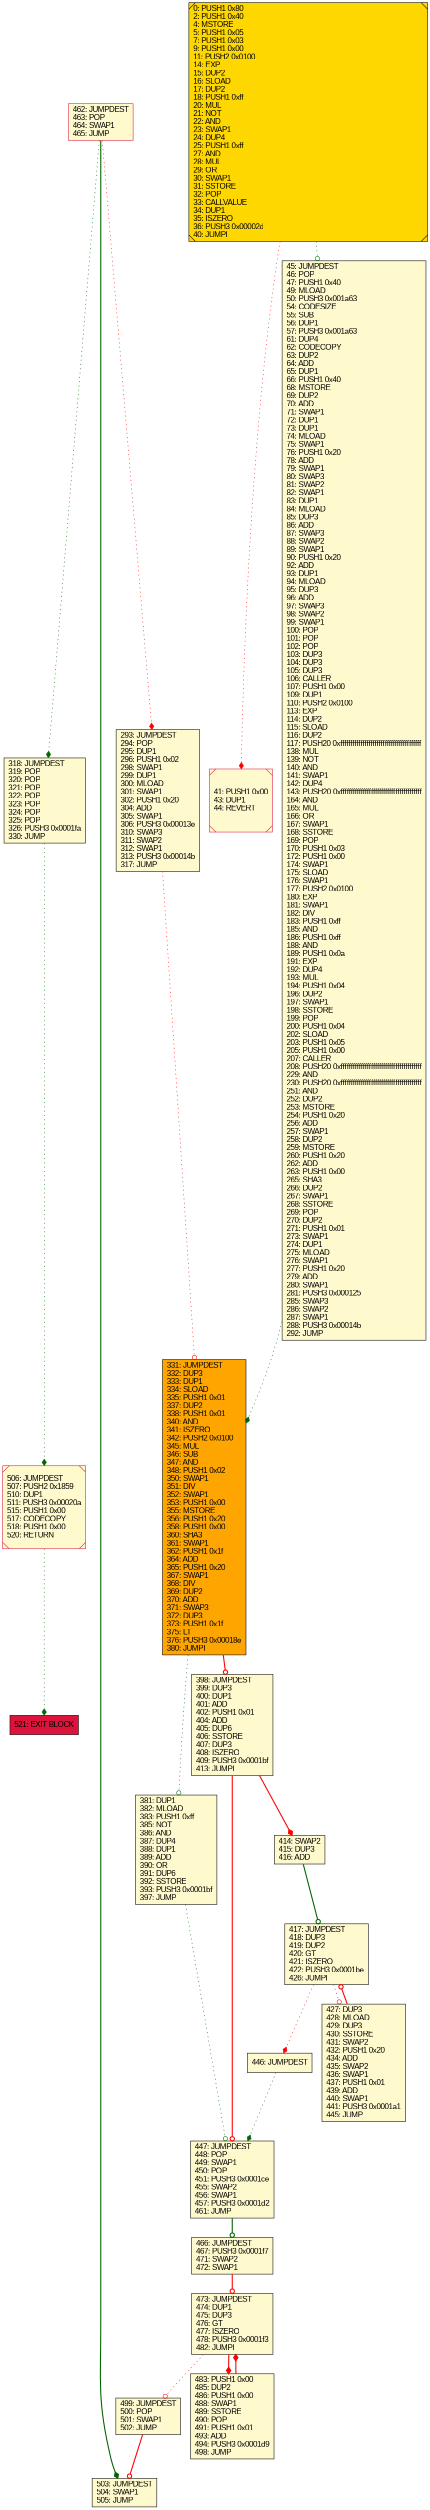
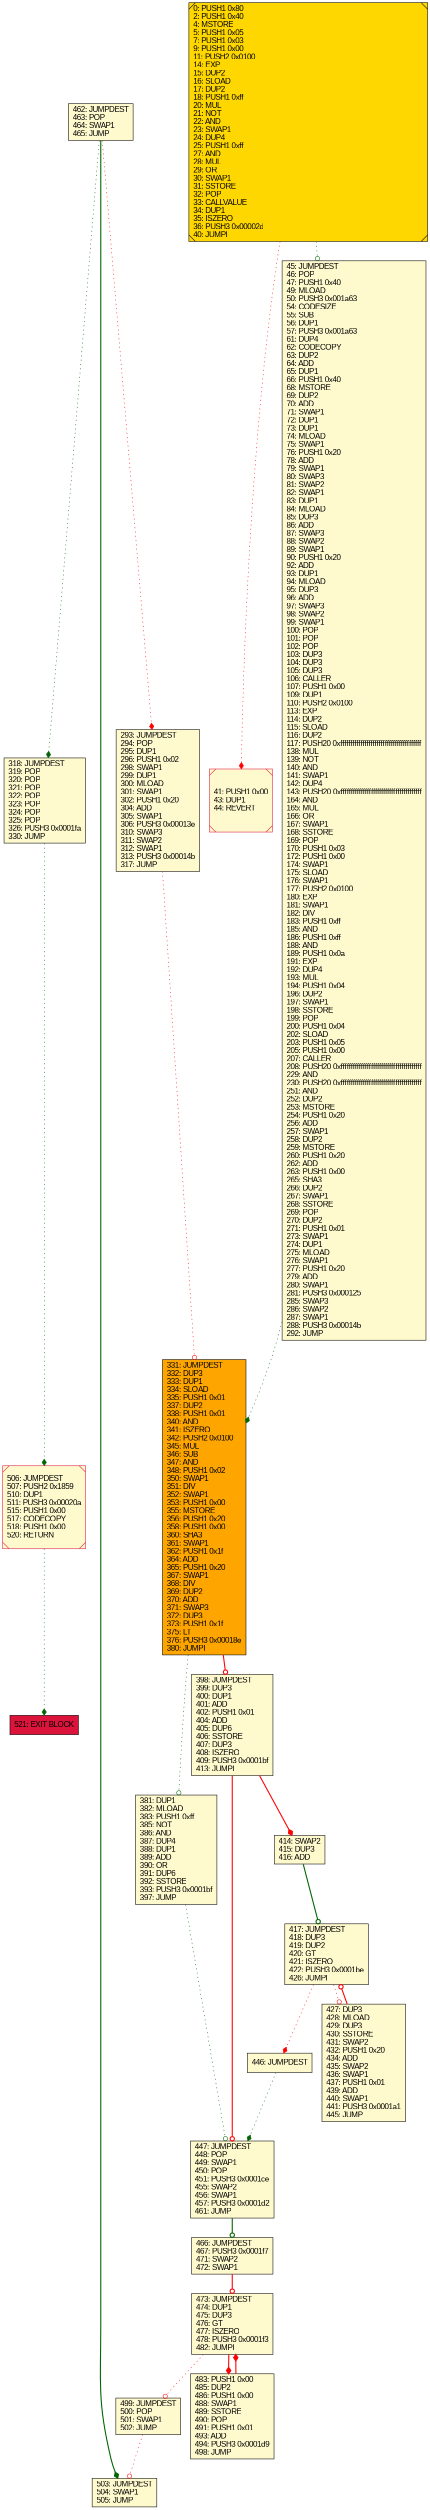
  digraph {
    rankdir=UD
    node [color=black fillcolor=lemonchiffon fontcolor=black fontname=arial shape=box style=filled]
    edge [arrowhead=odot color=red style=dotted]
    n1 [label="318: JUMPDEST\l319: POP\l320: POP\l321: POP\l322: POP\l323: POP\l324: POP\l325: POP\l326: PUSH3 0x0001fa\l330: JUMP\l"]
    n2 [color=crimson label="506: JUMPDEST\l507: PUSH2 0x1859\l510: DUP1\l511: PUSH3 0x00020a\l515: PUSH1 0x00\l517: CODECOPY\l518: PUSH1 0x00\l520: RETURN\l" shape=Msquare]
    n3 [fillcolor=crimson label="521: EXIT BLOCK\l"]
    n4 [label="503: JUMPDEST\l504: SWAP1\l505: JUMP\l"]
-   n5 [color=crimson label="462: JUMPDEST\l463: POP\l464: SWAP1\l465: JUMP\l"]
+   n5 [label="462: JUMPDEST\l463: POP\l464: SWAP1\l465: JUMP\l"]
    n6 [label="293: JUMPDEST\l294: POP\l295: DUP1\l296: PUSH1 0x02\l298: SWAP1\l299: DUP1\l300: MLOAD\l301: SWAP1\l302: PUSH1 0x20\l304: ADD\l305: SWAP1\l306: PUSH3 0x00013e\l310: SWAP3\l311: SWAP2\l312: SWAP1\l313: PUSH3 0x00014b\l317: JUMP\l"]
    n7 [label="499: JUMPDEST\l500: POP\l501: SWAP1\l502: JUMP\l"]
    n8 [label="417: JUMPDEST\l418: DUP3\l419: DUP2\l420: GT\l421: ISZERO\l422: PUSH3 0x0001be\l426: JUMPI\l"]
    n9 [label="446: JUMPDEST\l"]
    n10 [label="427: DUP3\l428: MLOAD\l429: DUP3\l430: SSTORE\l431: SWAP2\l432: PUSH1 0x20\l434: ADD\l435: SWAP2\l436: SWAP1\l437: PUSH1 0x01\l439: ADD\l440: SWAP1\l441: PUSH3 0x0001a1\l445: JUMP\l"]
    n11 [label="447: JUMPDEST\l448: POP\l449: SWAP1\l450: POP\l451: PUSH3 0x0001ce\l455: SWAP2\l456: SWAP1\l457: PUSH3 0x0001d2\l461: JUMP\l"]
    n12 [fillcolor=orange label="331: JUMPDEST\l332: DUP3\l333: DUP1\l334: SLOAD\l335: PUSH1 0x01\l337: DUP2\l338: PUSH1 0x01\l340: AND\l341: ISZERO\l342: PUSH2 0x0100\l345: MUL\l346: SUB\l347: AND\l348: PUSH1 0x02\l350: SWAP1\l351: DIV\l352: SWAP1\l353: PUSH1 0x00\l355: MSTORE\l356: PUSH1 0x20\l358: PUSH1 0x00\l360: SHA3\l361: SWAP1\l362: PUSH1 0x1f\l364: ADD\l365: PUSH1 0x20\l367: SWAP1\l368: DIV\l369: DUP2\l370: ADD\l371: SWAP3\l372: DUP3\l373: PUSH1 0x1f\l375: LT\l376: PUSH3 0x00018e\l380: JUMPI\l"]
    n13 [label="381: DUP1\l382: MLOAD\l383: PUSH1 0xff\l385: NOT\l386: AND\l387: DUP4\l388: DUP1\l389: ADD\l390: OR\l391: DUP6\l392: SSTORE\l393: PUSH3 0x0001bf\l397: JUMP\l"]
    n14 [label="398: JUMPDEST\l399: DUP3\l400: DUP1\l401: ADD\l402: PUSH1 0x01\l404: ADD\l405: DUP6\l406: SSTORE\l407: DUP3\l408: ISZERO\l409: PUSH3 0x0001bf\l413: JUMPI\l"]
    n15 [label="414: SWAP2\l415: DUP3\l416: ADD\l"]
    n16 [color=crimson label="41: PUSH1 0x00\l43: DUP1\l44: REVERT\l" shape=Msquare]
    n17 [label="466: JUMPDEST\l467: PUSH3 0x0001f7\l471: SWAP2\l472: SWAP1\l"]
    n18 [label="473: JUMPDEST\l474: DUP1\l475: DUP3\l476: GT\l477: ISZERO\l478: PUSH3 0x0001f3\l482: JUMPI\l"]
    n19 [label="483: PUSH1 0x00\l485: DUP2\l486: PUSH1 0x00\l488: SWAP1\l489: SSTORE\l490: POP\l491: PUSH1 0x01\l493: ADD\l494: PUSH3 0x0001d9\l498: JUMP\l"]
    n20 [fillcolor=gold label="0: PUSH1 0x80\l2: PUSH1 0x40\l4: MSTORE\l5: PUSH1 0x05\l7: PUSH1 0x03\l9: PUSH1 0x00\l11: PUSH2 0x0100\l14: EXP\l15: DUP2\l16: SLOAD\l17: DUP2\l18: PUSH1 0xff\l20: MUL\l21: NOT\l22: AND\l23: SWAP1\l24: DUP4\l25: PUSH1 0xff\l27: AND\l28: MUL\l29: OR\l30: SWAP1\l31: SSTORE\l32: POP\l33: CALLVALUE\l34: DUP1\l35: ISZERO\l36: PUSH3 0x00002d\l40: JUMPI\l" shape=Msquare]
    n21 [label="45: JUMPDEST\l46: POP\l47: PUSH1 0x40\l49: MLOAD\l50: PUSH3 0x001a63\l54: CODESIZE\l55: SUB\l56: DUP1\l57: PUSH3 0x001a63\l61: DUP4\l62: CODECOPY\l63: DUP2\l64: ADD\l65: DUP1\l66: PUSH1 0x40\l68: MSTORE\l69: DUP2\l70: ADD\l71: SWAP1\l72: DUP1\l73: DUP1\l74: MLOAD\l75: SWAP1\l76: PUSH1 0x20\l78: ADD\l79: SWAP1\l80: SWAP3\l81: SWAP2\l82: SWAP1\l83: DUP1\l84: MLOAD\l85: DUP3\l86: ADD\l87: SWAP3\l88: SWAP2\l89: SWAP1\l90: PUSH1 0x20\l92: ADD\l93: DUP1\l94: MLOAD\l95: DUP3\l96: ADD\l97: SWAP3\l98: SWAP2\l99: SWAP1\l100: POP\l101: POP\l102: POP\l103: DUP3\l104: DUP3\l105: DUP3\l106: CALLER\l107: PUSH1 0x00\l109: DUP1\l110: PUSH2 0x0100\l113: EXP\l114: DUP2\l115: SLOAD\l116: DUP2\l117: PUSH20 0xffffffffffffffffffffffffffffffffffffffff\l138: MUL\l139: NOT\l140: AND\l141: SWAP1\l142: DUP4\l143: PUSH20 0xffffffffffffffffffffffffffffffffffffffff\l164: AND\l165: MUL\l166: OR\l167: SWAP1\l168: SSTORE\l169: POP\l170: PUSH1 0x03\l172: PUSH1 0x00\l174: SWAP1\l175: SLOAD\l176: SWAP1\l177: PUSH2 0x0100\l180: EXP\l181: SWAP1\l182: DIV\l183: PUSH1 0xff\l185: AND\l186: PUSH1 0xff\l188: AND\l189: PUSH1 0x0a\l191: EXP\l192: DUP4\l193: MUL\l194: PUSH1 0x04\l196: DUP2\l197: SWAP1\l198: SSTORE\l199: POP\l200: PUSH1 0x04\l202: SLOAD\l203: PUSH1 0x05\l205: PUSH1 0x00\l207: CALLER\l208: PUSH20 0xffffffffffffffffffffffffffffffffffffffff\l229: AND\l230: PUSH20 0xffffffffffffffffffffffffffffffffffffffff\l251: AND\l252: DUP2\l253: MSTORE\l254: PUSH1 0x20\l256: ADD\l257: SWAP1\l258: DUP2\l259: MSTORE\l260: PUSH1 0x20\l262: ADD\l263: PUSH1 0x00\l265: SHA3\l266: DUP2\l267: SWAP1\l268: SSTORE\l269: POP\l270: DUP2\l271: PUSH1 0x01\l273: SWAP1\l274: DUP1\l275: MLOAD\l276: SWAP1\l277: PUSH1 0x20\l279: ADD\l280: SWAP1\l281: PUSH3 0x000125\l285: SWAP3\l286: SWAP2\l287: SWAP1\l288: PUSH3 0x00014b\l292: JUMP\l"]
    n1 -> n2 [arrowhead=diamond color=darkgreen]
    n2 -> n3 [arrowhead=diamond color=darkgreen]
    n5 -> n1 [arrowhead=diamond color=darkgreen]
    n5 -> n4 [arrowhead=diamond color=darkgreen style=bold]
    n5 -> n6 [arrowhead=diamond]
    n6 -> n12
-   n7 -> n4 [style=bold]
+   n7 -> n4
    n8 -> n9 [arrowhead=diamond]
    n8 -> n10
    n9 -> n11 [arrowhead=diamond color=darkgreen]
    n10 -> n8 [style=bold]
    n11 -> n17 [color=darkgreen style=bold]
    n12 -> n13 [color=darkgreen]
    n12 -> n14 [style=bold]
    n13 -> n11 [color=darkgreen]
    n14 -> n11 [style=bold]
    n14 -> n15 [arrowhead=diamond style=bold]
    n15 -> n8 [color=darkgreen style=bold]
    n17 -> n18 [style=bold]
    n18 -> n7
    n18 -> n19 [arrowhead=diamond style=bold]
    n19 -> n18 [arrowhead=diamond style=bold]
    n20 -> n16 [arrowhead=diamond]
    n20 -> n21 [color=darkgreen]
    n21 -> n12 [arrowhead=diamond color=darkgreen]
  }
